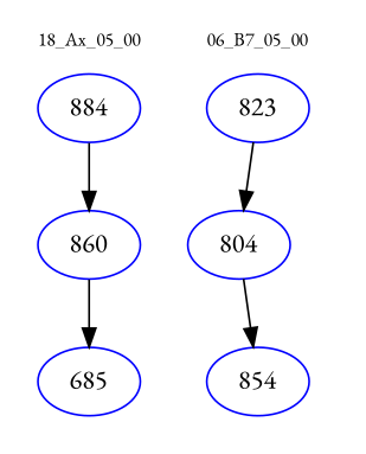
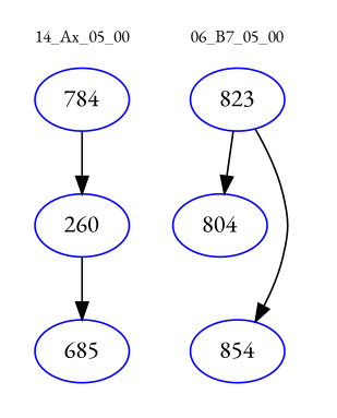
  digraph {
    fontname="EB Garamond"
    node [color=blue fontname="EB Garamond"]
    edge [color=black fontname="EB Garamond"]
-   n1 [label=884]
-   n2 [label=860]
+   n1 [label=784]
+   n2 [label=260]
    n3 [label=685]
    n4 [label=823]
    n5 [label=804]
    n6 [label=854]
    subgraph cluster_1 {
      color=white
      fontsize=10
-     label="18_Ax_05_00"
+     label="14_Ax_05_00"
      n1
      n2
      n3
    }
    subgraph cluster_2 {
      color=white
      fontsize=10
      label="06_B7_05_00"
      n4
      n5
      n6
    }
    n1 -> n2
    n2 -> n3
    n4 -> n5
-   n5 -> n6
+   n4 -> n6
  }
